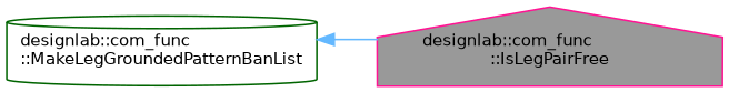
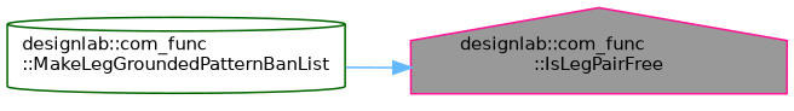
  digraph {
    rankdir=RL
    node [fontname=Helvetica fontsize=10 style=filled]
    n1 [color=deeppink fillcolor=grey60 fontcolor=black height=0.2 label="designlab::com_func\l::IsLegPairFree" shape=house width=0.4]
    n2 [color=darkgreen fillcolor=white height=0.2 label="designlab::com_func\l::MakeLegGroundedPatternBanList" shape=cylinder width=0.4]
-   n2 -> n1 [color=steelblue1 dir=back fontname=Helvetica fontsize=10 labelfontname=Helvetica labelfontsize=10 style=solid]
+   n1 -> n2 [color=steelblue1 dir=back fontname=Helvetica fontsize=10 labelfontname=Helvetica labelfontsize=10 style=solid]
  }
